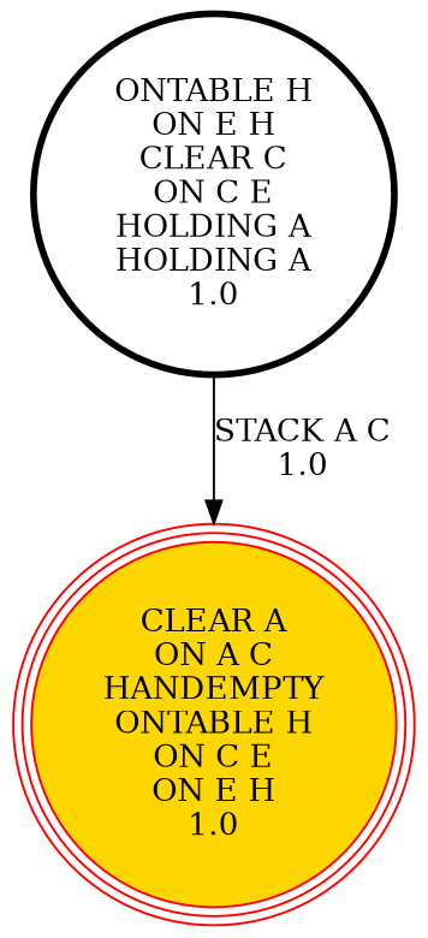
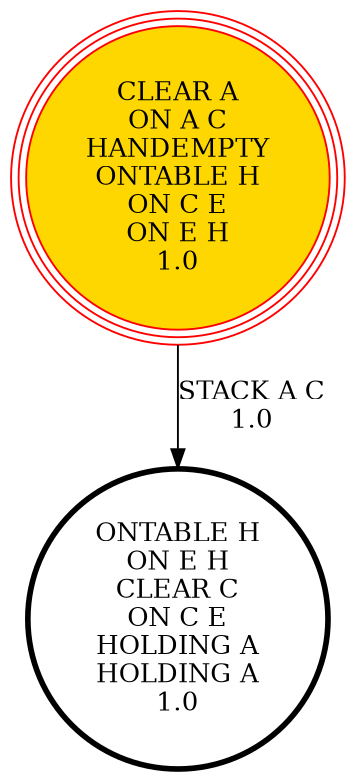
  digraph {
    node [shape=circle]
    "ONTABLE H\nON E H\nCLEAR C\nON C E\nHOLDING A\nHOLDING A\n1.0\n" [penwidth=3]
    "CLEAR A\nON A C\nHANDEMPTY\nONTABLE H\nON C E\nON E H\n1.0\n" [color=red fillcolor=gold peripheries=3 style=filled]
-   "ONTABLE H\nON E H\nCLEAR C\nON C E\nHOLDING A\nHOLDING A\n1.0\n" -> "CLEAR A\nON A C\nHANDEMPTY\nONTABLE H\nON C E\nON E H\n1.0\n" [label="STACK A C\n1.0\n"]
+   "CLEAR A\nON A C\nHANDEMPTY\nONTABLE H\nON C E\nON E H\n1.0\n" -> "ONTABLE H\nON E H\nCLEAR C\nON C E\nHOLDING A\nHOLDING A\n1.0\n" [label="STACK A C\n1.0\n"]
  }
